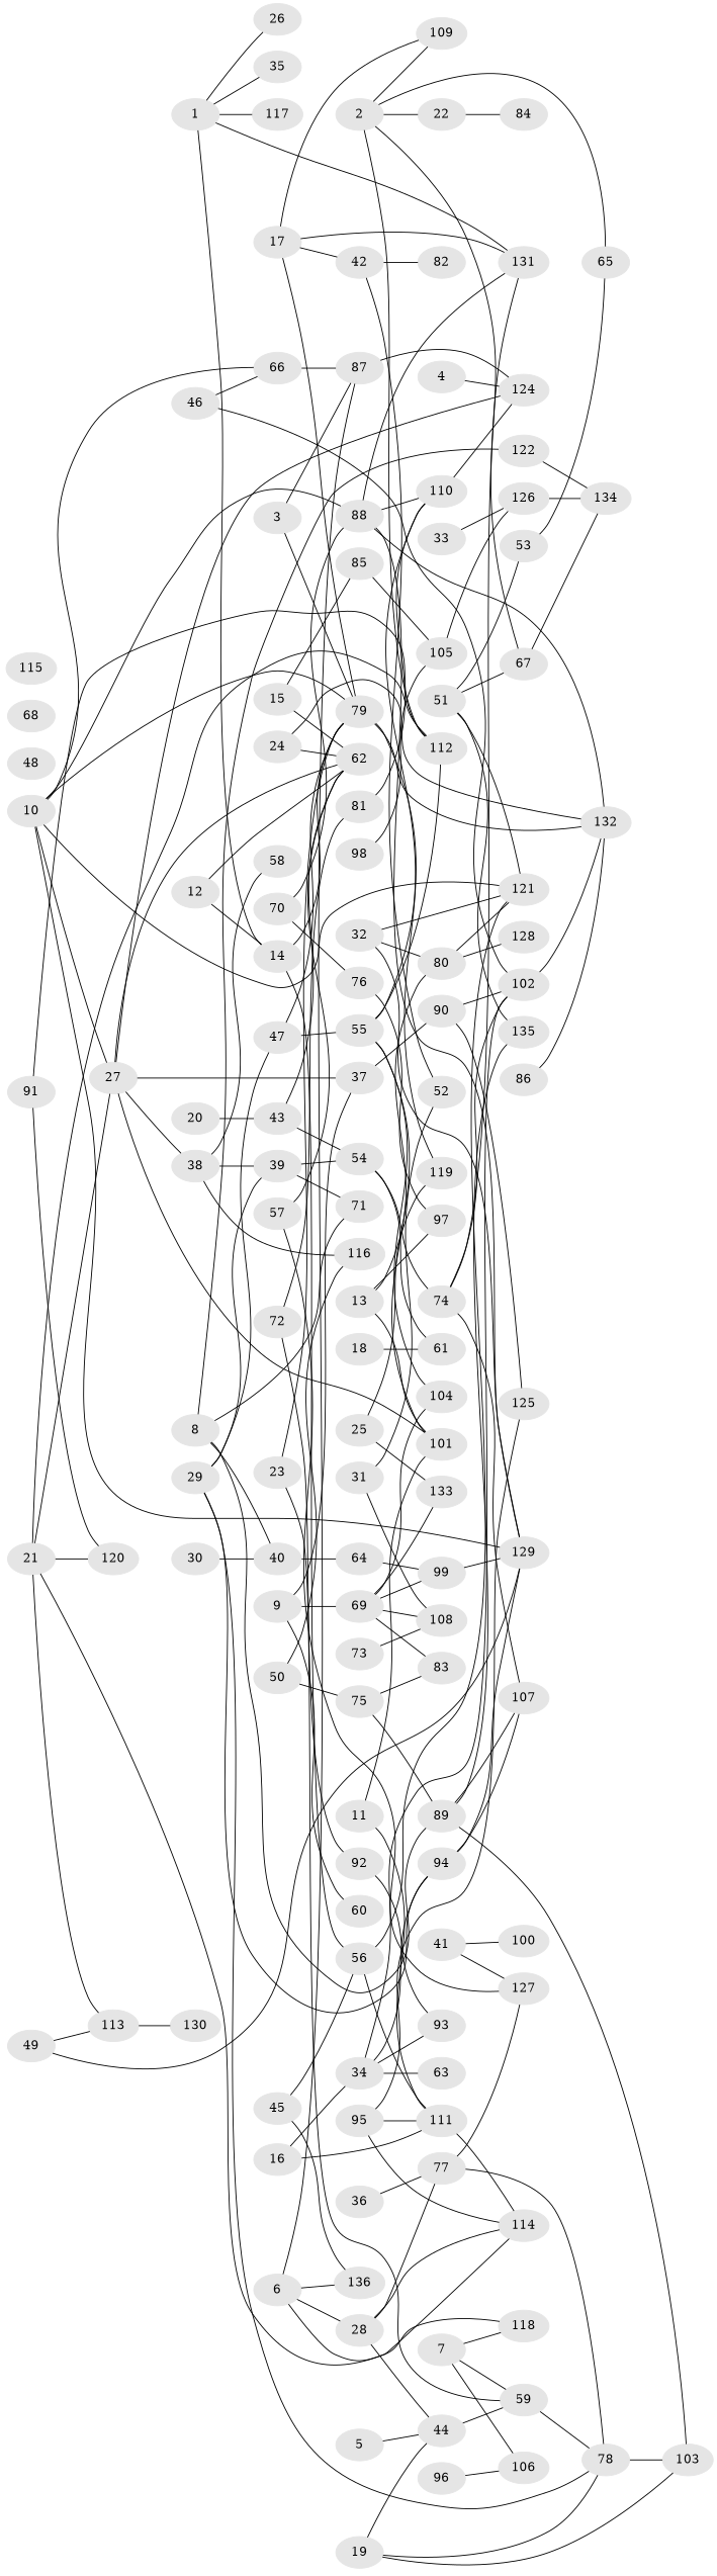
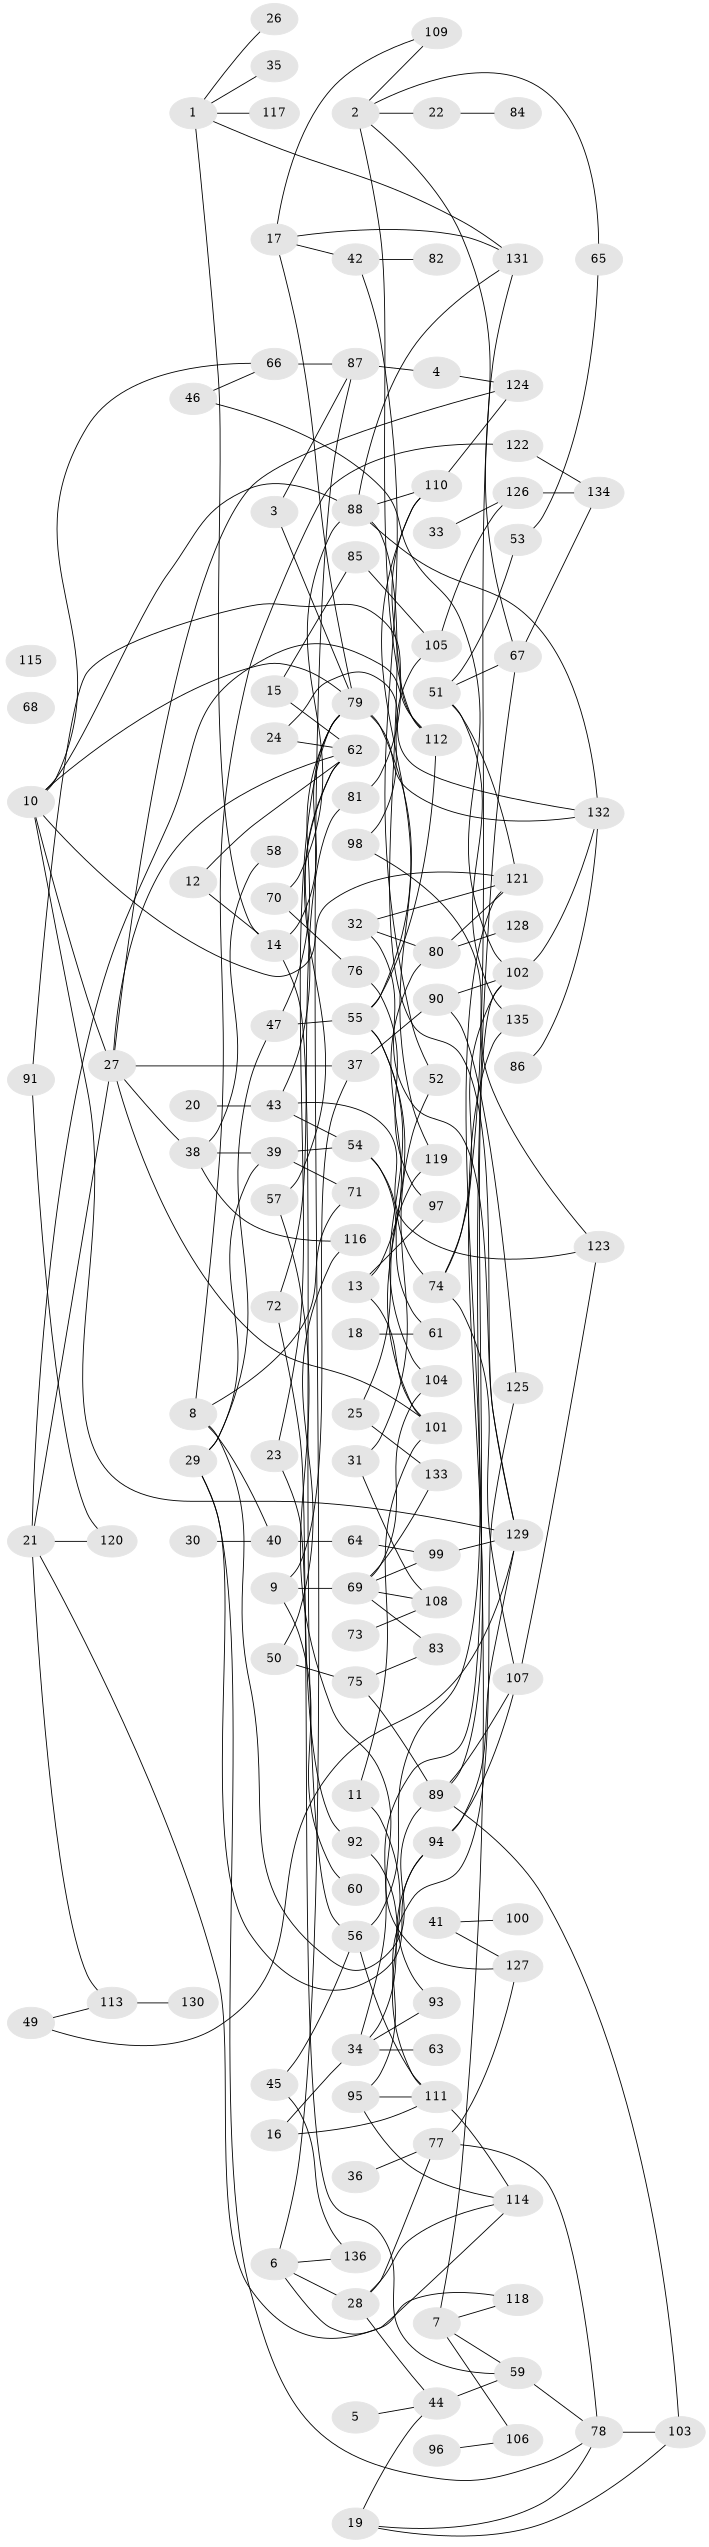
  graph {
    rankdir=LR
    node [color=gray90 style=filled]
    1
    14
    26
    35
    117
    131
    79
    56
    2
    22
    65
    67
    109
    112
    84
    134
    3
    87
    132
    119
    124
    4
    5
    44
    59
    6
    28
    118
    136
    114
    77
    7
    106
    78
    8
    40
    71
    89
    122
    64
    103
    135
    107
    9
    37
    60
    69
    90
    133
    108
    104
    99
    83
    10
    27
    66
    88
    121
    129
    101
    62
    38
    110
    11
    111
    12
    13
    80
    97
    128
    15
    85
    105
    16
    34
    94
    63
    93
    102
    95
    125
    17
    42
    52
    82
    18
    61
    19
    20
    43
    54
+   123
    21
    113
    120
    130
    23
    24
    25
    39
    58
    116
    127
    29
    47
    55
    30
    31
    32
    33
    126
    36
    74
    41
    100
    45
    46
-   48
    49
    50
    75
    51
    53
    57
    68
    70
    76
    72
    81
    92
    73
    86
    91
    96
    98
    115
    1 -- 14
    1 -- 26
    1 -- 35
    1 -- 117
    1 -- 131
    14 -- 79
    14 -- 56
    79 -- 132
    79 -- 119
    56 -- 121
    56 -- 111
    2 -- 22
    2 -- 65
    2 -- 67
    2 -- 109
    2 -- 112
    22 -- 84
    67 -- 134
    3 -- 79
    3 -- 87
-   87 -- 124
+   87 -- 4
    4 -- 124
    5 -- 44
    44 -- 59
    59 -- 78
    6 -- 87
    6 -- 28
    6 -- 118
    6 -- 136
    28 -- 44
    28 -- 114
    28 -- 77
    77 -- 78
    77 -- 127
+   7 -- 67
    7 -- 59
    7 -- 118
    7 -- 106
    78 -- 103
    8 -- 40
    8 -- 71
    8 -- 89
    8 -- 122
    40 -- 64
    89 -- 103
    89 -- 135
    89 -- 107
    122 -- 134
    64 -- 99
+   107 -- 123
    9 -- 37
    9 -- 60
    9 -- 69
    37 -- 90
    69 -- 133
    69 -- 108
    69 -- 104
    69 -- 99
    69 -- 83
    90 -- 102
    90 -- 125
    99 -- 129
    10 -- 79
    10 -- 27
    10 -- 66
    10 -- 88
    10 -- 121
    10 -- 129
    27 -- 124
    27 -- 37
    27 -- 101
    27 -- 62
    27 -- 38
    66 -- 87
    88 -- 131
    88 -- 132
    88 -- 129
    88 -- 110
    38 -- 39
    38 -- 58
    38 -- 116
    110 -- 124
    11 -- 101
    11 -- 111
    111 -- 114
    12 -- 14
    12 -- 62
    13 -- 101
    13 -- 80
    13 -- 97
    80 -- 121
    80 -- 128
    15 -- 62
    15 -- 85
    85 -- 105
    105 -- 126
    16 -- 111
    16 -- 34
    34 -- 94
    34 -- 63
    34 -- 93
    34 -- 102
    94 -- 107
    94 -- 129
    102 -- 132
    95 -- 114
    95 -- 111
    95 -- 125
    17 -- 131
    17 -- 79
    17 -- 109
    17 -- 42
    42 -- 52
    42 -- 82
    18 -- 61
    19 -- 44
    19 -- 78
    19 -- 103
    20 -- 43
    43 -- 62
    43 -- 54
+   43 -- 123
    54 -- 61
    54 -- 74
    21 -- 112
    21 -- 114
    21 -- 27
    21 -- 113
    21 -- 120
    113 -- 130
    23 -- 79
    23 -- 59
    24 -- 132
    24 -- 62
    25 -- 119
    25 -- 133
    39 -- 71
    39 -- 54
    29 -- 78
    29 -- 94
    29 -- 39
    29 -- 47
    47 -- 79
    47 -- 55
    55 -- 112
    55 -- 104
    55 -- 101
    55 -- 110
    30 -- 40
    31 -- 108
    31 -- 52
    32 -- 121
    32 -- 129
    32 -- 80
    33 -- 126
    126 -- 134
    36 -- 77
    74 -- 131
    74 -- 107
    74 -- 102
    41 -- 127
    41 -- 100
    45 -- 56
    45 -- 136
    46 -- 66
    46 -- 102
    49 -- 129
    49 -- 113
    50 -- 116
    50 -- 75
    75 -- 89
    75 -- 83
    51 -- 67
    51 -- 135
    51 -- 121
    51 -- 53
    53 -- 65
    57 -- 62
    57 -- 127
    70 -- 88
    70 -- 76
    76 -- 97
    72 -- 81
    72 -- 92
    81 -- 110
    92 -- 93
    73 -- 108
    86 -- 132
    91 -- 112
    91 -- 120
    96 -- 106
    98 -- 105
+   98 -- 123
  }
